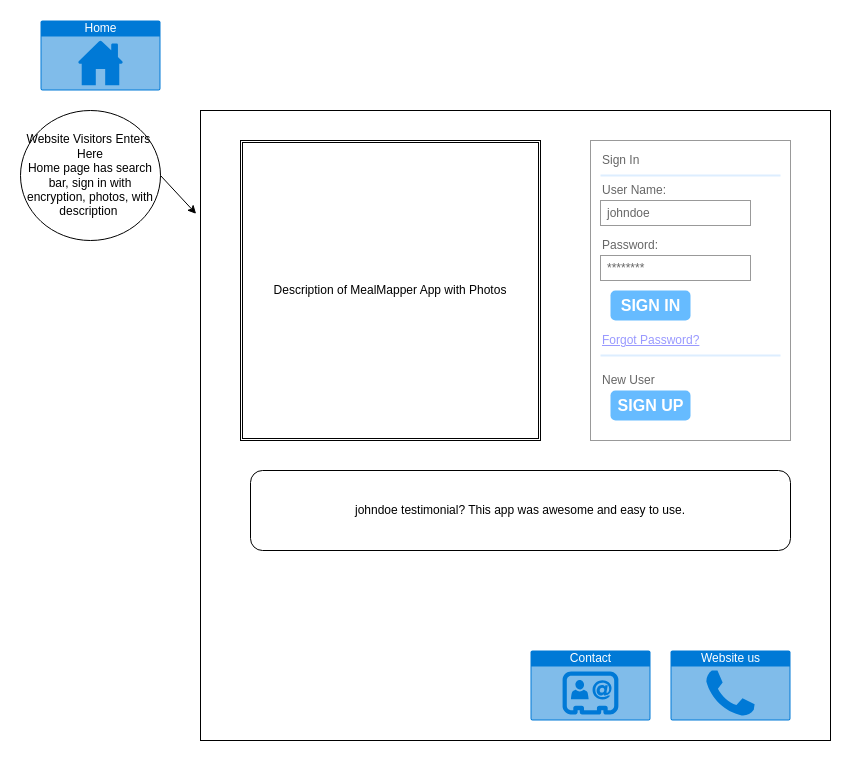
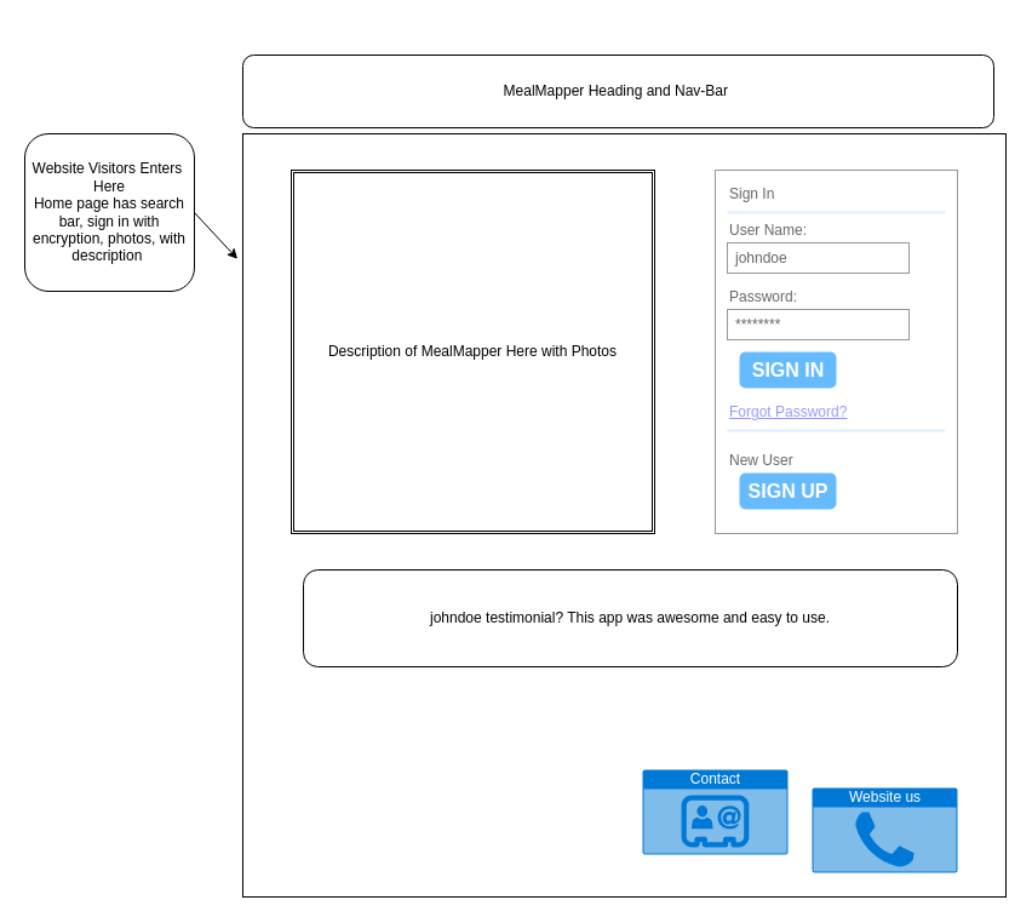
  <mxCell id="0" />
  <mxCell id="1" parent="0" />
- <mxCell id="2" value="Website Visitors Enters&amp;nbsp;&lt;br&gt;Here&lt;br&gt;Home page has search bar, sign in with encryption, photos, with description&amp;nbsp;&lt;br&gt;" style="ellipse;whiteSpace=wrap;html=1;" vertex="1" parent="1"><mxGeometry y="110" width="140" height="130" as="geometry" x="20" /></mxCell>
+ <mxCell id="2" value="Website Visitors Enters&amp;nbsp;&lt;br&gt;Here&lt;br&gt;Home page has search bar, sign in with encryption, photos, with description&amp;nbsp;&lt;br&gt;" style="whiteSpace=wrap;html=1;rounded=1;" vertex="1" parent="1"><mxGeometry y="110" width="140" height="130" as="geometry" x="20" /></mxCell>
  <mxCell id="3" value="" style="endArrow=classic;html=1;exitX=1;exitY=0.5;exitDx=0;exitDy=0;entryX=-0.007;entryY=0.164;entryDx=0;entryDy=0;entryPerimeter=0;" edge="1" parent="1" source="2" target="4"><mxGeometry width="50" height="50" relative="1" as="geometry"><mxPoint x="420" y="260" as="sourcePoint" /><mxPoint x="200" y="110" as="targetPoint" /></mxGeometry></mxCell>
  <mxCell id="4" value="" style="whiteSpace=wrap;html=1;aspect=fixed;" vertex="1" parent="1"><mxGeometry x="200" y="110" width="630" height="630" as="geometry" /></mxCell>
- <mxCell id="6" value="Home" style="html=1;strokeColor=none;fillColor=#0079D6;labelPosition=center;verticalLabelPosition=middle;verticalAlign=top;align=center;fontSize=12;outlineConnect=0;spacingTop=-6;fontColor=#FFFFFF;sketch=0;shape=mxgraph.sitemap.home;" vertex="1" parent="1"><mxGeometry x="40" y="20" width="120" height="70" as="geometry" /></mxCell>
+ <mxCell id="5" value="MealMapper Heading and Nav-Bar&amp;nbsp;" style="rounded=1;whiteSpace=wrap;html=1;" vertex="1" parent="1"><mxGeometry x="200" y="45" width="620" height="60" as="geometry" /></mxCell>
  <mxCell id="7" value="" style="strokeWidth=1;shadow=0;dashed=0;align=center;html=1;shape=mxgraph.mockup.forms.rrect;rSize=0;strokeColor=#999999;fillColor=#ffffff;" vertex="1" parent="1"><mxGeometry x="590" y="140" width="200" height="300" as="geometry" /></mxCell>
  <mxCell id="8" value="Sign In" style="strokeWidth=1;shadow=0;dashed=0;align=center;html=1;shape=mxgraph.mockup.forms.anchor;fontSize=12;fontColor=#666666;align=left;resizeWidth=1;spacingLeft=0;" vertex="1" parent="7"><mxGeometry width="100" height="20" relative="1" as="geometry"><mxPoint x="10" y="10" as="offset" /></mxGeometry></mxCell>
  <mxCell id="9" value="" style="shape=line;strokeColor=#ddeeff;strokeWidth=2;html=1;resizeWidth=1;" vertex="1" parent="7"><mxGeometry width="180" height="10" relative="1" as="geometry"><mxPoint x="10" y="30" as="offset" /></mxGeometry></mxCell>
  <mxCell id="10" value="User Name:" style="strokeWidth=1;shadow=0;dashed=0;align=center;html=1;shape=mxgraph.mockup.forms.anchor;fontSize=12;fontColor=#666666;align=left;resizeWidth=1;spacingLeft=0;" vertex="1" parent="7"><mxGeometry width="100" height="20" relative="1" as="geometry"><mxPoint x="10" y="40" as="offset" /></mxGeometry></mxCell>
  <mxCell id="11" value="johndoe" style="strokeWidth=1;shadow=0;dashed=0;align=center;html=1;shape=mxgraph.mockup.forms.rrect;rSize=0;strokeColor=#999999;fontColor=#666666;align=left;spacingLeft=5;resizeWidth=1;" vertex="1" parent="7"><mxGeometry width="150" height="25" relative="1" as="geometry"><mxPoint x="10" y="60" as="offset" /></mxGeometry></mxCell>
  <mxCell id="12" value="Password:" style="strokeWidth=1;shadow=0;dashed=0;align=center;html=1;shape=mxgraph.mockup.forms.anchor;fontSize=12;fontColor=#666666;align=left;resizeWidth=1;spacingLeft=0;" vertex="1" parent="7"><mxGeometry width="100" height="20" relative="1" as="geometry"><mxPoint x="10" y="95" as="offset" /></mxGeometry></mxCell>
  <mxCell id="13" value="********" style="strokeWidth=1;shadow=0;dashed=0;align=center;html=1;shape=mxgraph.mockup.forms.rrect;rSize=0;strokeColor=#999999;fontColor=#666666;align=left;spacingLeft=5;resizeWidth=1;" vertex="1" parent="7"><mxGeometry width="150" height="25" relative="1" as="geometry"><mxPoint x="10" y="115" as="offset" /></mxGeometry></mxCell>
  <mxCell id="14" value="SIGN IN" style="strokeWidth=1;shadow=0;dashed=0;align=center;html=1;shape=mxgraph.mockup.forms.rrect;rSize=5;strokeColor=none;fontColor=#ffffff;fillColor=#66bbff;fontSize=16;fontStyle=1;" vertex="1" parent="7"><mxGeometry y="1" width="80" height="30" relative="1" as="geometry"><mxPoint x="20" y="-150" as="offset" /></mxGeometry></mxCell>
  <mxCell id="15" value="Forgot Password?" style="strokeWidth=1;shadow=0;dashed=0;align=center;html=1;shape=mxgraph.mockup.forms.anchor;fontSize=12;fontColor=#9999ff;align=left;spacingLeft=0;fontStyle=4;resizeWidth=1;" vertex="1" parent="7"><mxGeometry y="1" width="150" height="20" relative="1" as="geometry"><mxPoint x="10" y="-110" as="offset" /></mxGeometry></mxCell>
  <mxCell id="16" value="" style="shape=line;strokeColor=#ddeeff;strokeWidth=2;html=1;resizeWidth=1;" vertex="1" parent="7"><mxGeometry y="1" width="180" height="10" relative="1" as="geometry"><mxPoint x="10" y="-90" as="offset" /></mxGeometry></mxCell>
  <mxCell id="17" value="New User" style="strokeWidth=1;shadow=0;dashed=0;align=center;html=1;shape=mxgraph.mockup.forms.anchor;fontSize=12;fontColor=#666666;align=left;spacingLeft=0;resizeWidth=1;" vertex="1" parent="7"><mxGeometry y="1" width="150" height="20" relative="1" as="geometry"><mxPoint x="10" y="-70" as="offset" /></mxGeometry></mxCell>
  <mxCell id="18" value="SIGN UP" style="strokeWidth=1;shadow=0;dashed=0;align=center;html=1;shape=mxgraph.mockup.forms.rrect;rSize=5;strokeColor=none;fontColor=#ffffff;fillColor=#66bbff;fontSize=16;fontStyle=1;" vertex="1" parent="7"><mxGeometry y="1" width="80" height="30" relative="1" as="geometry"><mxPoint x="20" y="-50" as="offset" /></mxGeometry></mxCell>
- <mxCell id="19" value="Description of MealMapper App with Photos" style="shape=ext;double=1;whiteSpace=wrap;html=1;aspect=fixed;" vertex="1" parent="1"><mxGeometry x="240" y="140" width="300" height="300" as="geometry" /></mxCell>
- <mxCell id="20" value="Contact" style="html=1;strokeColor=none;fillColor=#0079D6;labelPosition=center;verticalLabelPosition=middle;verticalAlign=top;align=center;fontSize=12;outlineConnect=0;spacingTop=-6;fontColor=#FFFFFF;sketch=0;shape=mxgraph.sitemap.contact;" vertex="1" parent="1"><mxGeometry x="530" y="650" width="120" height="70" as="geometry" /></mxCell>
+ <mxCell id="19" value="Description of MealMapper Here with Photos" style="shape=ext;double=1;whiteSpace=wrap;html=1;aspect=fixed;" vertex="1" parent="1"><mxGeometry x="240" y="140" width="300" height="300" as="geometry" /></mxCell>
+ <mxCell id="20" value="Contact" style="html=1;strokeColor=none;fillColor=#0079D6;labelPosition=center;verticalLabelPosition=middle;verticalAlign=top;align=center;fontSize=12;outlineConnect=0;spacingTop=-6;fontColor=#FFFFFF;sketch=0;shape=mxgraph.sitemap.contact;" vertex="1" parent="1"><mxGeometry x="530" y="635" width="120" height="70" as="geometry" /></mxCell>
  <mxCell id="21" value="Website us" style="html=1;strokeColor=none;fillColor=#0079D6;labelPosition=center;verticalLabelPosition=middle;verticalAlign=top;align=center;fontSize=12;outlineConnect=0;spacingTop=-6;fontColor=#FFFFFF;sketch=0;shape=mxgraph.sitemap.contact_us;" vertex="1" parent="1"><mxGeometry x="670" y="650" width="120" height="70" as="geometry" /></mxCell>
  <mxCell id="22" value="johndoe testimonial? This app was awesome and easy to use." style="rounded=1;whiteSpace=wrap;html=1;" vertex="1" parent="1"><mxGeometry x="250" y="470" width="540" height="80" as="geometry" /></mxCell>
